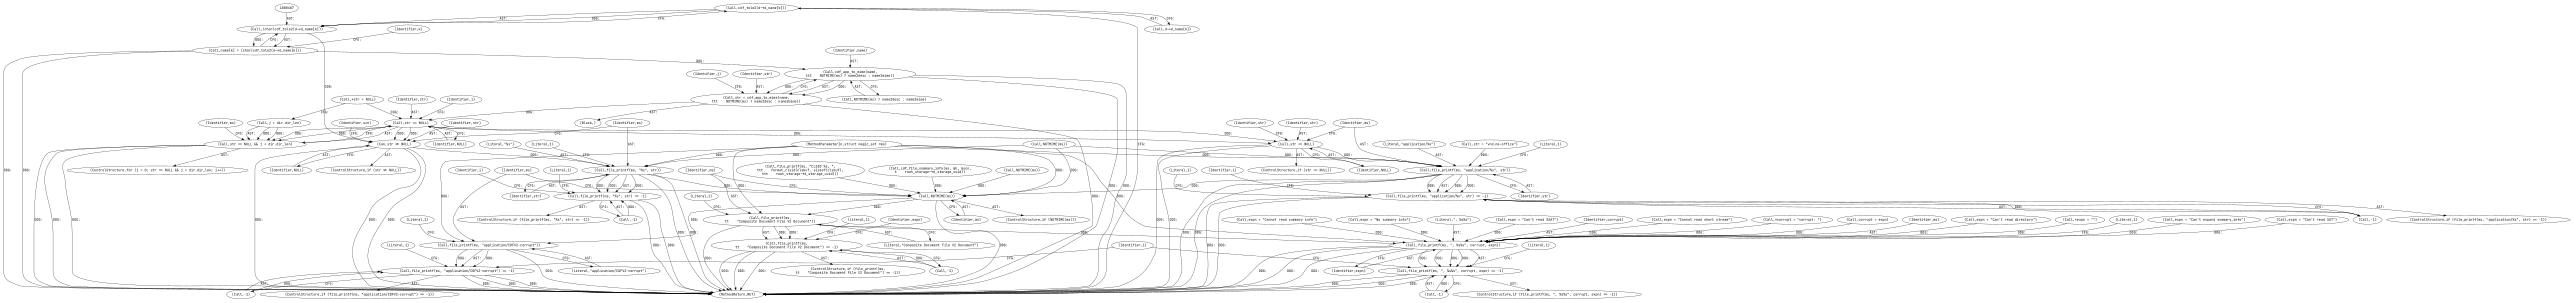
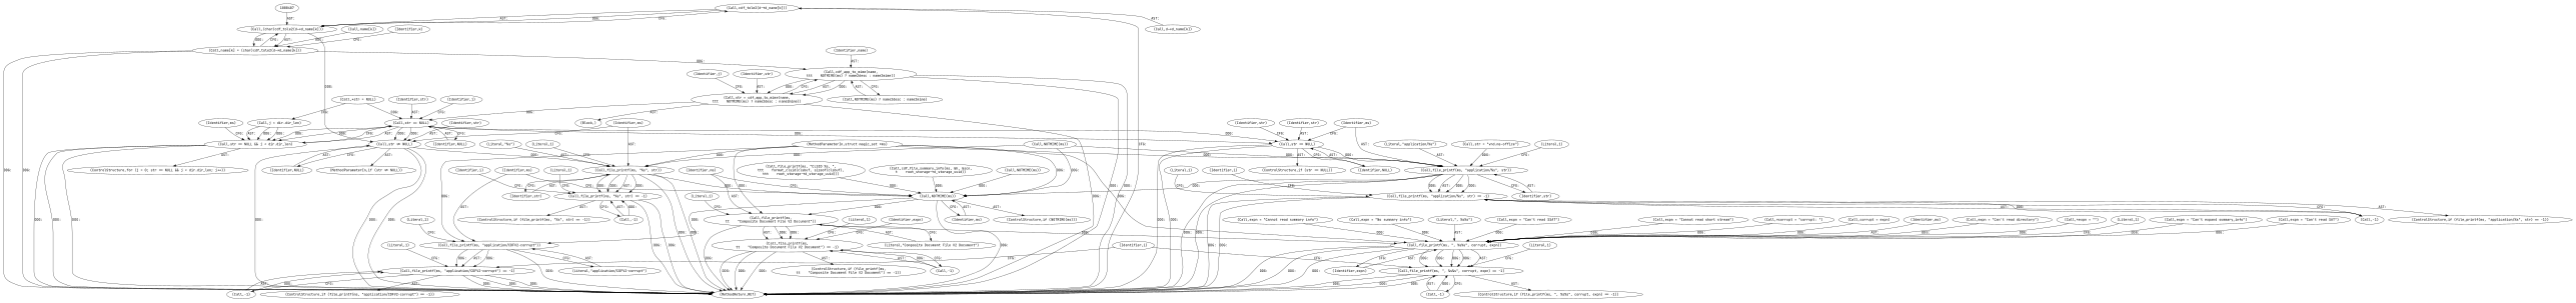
  digraph {
    fontname="JetBrains Mono"
    node [fontname="JetBrains Mono"]
    edge [fontname="JetBrains Mono"]
    n1 [label="(Call,cdf_tole2(d->d_name[k]))"]
    n2 [label="(Call,(char)cdf_tole2(d->d_name[k]))"]
    n3 [label="(MethodReturn,RET)"]
    n4 [label="(Call,d->d_name[k])"]
    n5 [label="(Call,name[k] = (char)cdf_tole2(d->d_name[k]))"]
-   n6 [label="(Can,str != NULL)"]
+   n6 [label="(Call,str != NULL)"]
    n7 [label="(Call,cdf_app_to_mime(name,\n\t\t\t    NOTMIME(ms) ? name2desc : name2mime))"]
    n8 [label="(Call,str = cdf_app_to_mime(name,\n\t\t\t    NOTMIME(ms) ? name2desc : name2mime))"]
    n9 [label="(Call,NOTMIME(ms) ? name2desc : name2mime)"]
    n10 [label="(Call,str == NULL)"]
    n11 [label="(Block,)"]
    n12 [label="(Call,str == NULL && j < dir.dir_len)"]
    n13 [label="(Call,str == NULL)"]
    n14 [label="(Identifier,NULL)"]
    n15 [label="(ControlStructure,for (j = 0; str == NULL && j < dir.dir_len; j++))"]
    n16 [label="(Call,file_printf(ms, \"%s\", str))"]
    n17 [label="(Identifier,NULL)"]
-   n18 [label="(ControlStructure,if (str != NULL))"]
+   n18 [label="(MethodParameterIn,if (str != NULL))"]
    n19 [label="(Call,file_printf(ms, \"application/%s\", str))"]
    n20 [label="(Identifier,NULL)"]
    n21 [label="(ControlStructure,if (str == NULL))"]
    n22 [label="(Call,j < dir.dir_len)"]
    n23 [label="(Call,file_printf(ms, \"%s\", str) == -1)"]
    n24 [label="(Call,NOTMIME(ms))"]
    n25 [label="(Identifier,str)"]
    n26 [label="(ControlStructure,if (file_printf(ms, \"%s\", str) == -1))"]
    n27 [label="(Call,-1)"]
    n28 [label="(Call,file_printf(ms,\n\t\t    \"Composite Document File V2 Document\"))"]
    n29 [label="(Call,file_printf(ms, \"application/CDFV2-corrupt\"))"]
    n30 [label="(Identifier,ms)"]
    n31 [label="(ControlStructure,if (NOTMIME(ms)))"]
    n32 [label="(Call,file_printf(ms,\n\t\t    \"Composite Document File V2 Document\") == -1)"]
    n33 [label="(Call,file_printf(ms, \", %s%s\", corrupt, expn))"]
    n34 [label="(Literal,\"Composite Document File V2 Document\")"]
    n35 [label="(Call,file_printf(ms, \"application/CDFV2-corrupt\") == -1)"]
    n36 [label="(Literal,\"application/CDFV2-corrupt\")"]
    n37 [label="(ControlStructure,if (file_printf(ms,\n\t\t    \"Composite Document File V2 Document\") == -1))"]
    n38 [label="(Call,-1)"]
    n39 [label="(Call,file_printf(ms, \", %s%s\", corrupt, expn) == -1)"]
    n40 [label="(Identifier,expn)"]
    n41 [label="(ControlStructure,if (file_printf(ms, \", %s%s\", corrupt, expn) == -1))"]
    n42 [label="(Call,-1)"]
    n43 [label="(Call,-1)"]
    n44 [label="(ControlStructure,if (file_printf(ms, \"application/CDFV2-corrupt\") == -1))"]
    n45 [label="(Call,file_printf(ms, \"application/%s\", str) == -1)"]
    n46 [label="(Identifier,str)"]
    n47 [label="(Call,-1)"]
    n48 [label="(ControlStructure,if (file_printf(ms, \"application/%s\", str) == -1))"]
    n49 [label="(Identifier,expn)"]
    n50 [label="(Identifier,k)"]
    n51 [label="(Identifier,ms)"]
    n52 [label="(Call,expn = \"Can't read SAT\")"]
    n53 [label="(Call,expn = \"Cannot read summary info\")"]
    n54 [label="(Identifier,i)"]
    n55 [label="(Call,file_printf(ms, \"CLSID %s, \",\n\t\t\t    format_clsid(clsbuf, sizeof(clsbuf),\n\t\t\t    root_storage->d_storage_uuid)))"]
    n56 [label="(Identifier,ms)"]
    n57 [label="(Identifier,ms)"]
    n58 [label="(Identifier,i)"]
    n59 [label="(Literal,1)"]
    n60 [label="(Call,expn = \"No summary info\")"]
    n61 [label="(Identifier,j)"]
    n62 [label="(Identifier,str)"]
    n63 [label="(Identifier,str)"]
    n64 [label="(Literal,1)"]
    n65 [label="(Literal,1)"]
    n66 [label="(Identifier,name)"]
    n67 [label="(Identifier,j)"]
    n68 [label="(Literal,1)"]
    n69 [label="(Literal,\"application/%s\")"]
    n70 [label="(Literal,\", %s%s\")"]
    n71 [label="(Identifier,str)"]
    n72 [label="(Call,str = \"vnd.ms-office\")"]
    n73 [label="(Identifier,str)"]
    n74 [label="(Literal,\"%s\")"]
    n75 [label="(Identifier,ms)"]
    n76 [label="(Literal,1)"]
    n77 [label="(Literal,1)"]
+   n78 [label="(Call,name[k])"]
    n79 [label="(Call,expn = \"Can't read SSAT\")"]
    n80 [label="(Call,NOTMIME(ms))"]
-   n81 [label="(Identifier,corrupt)"]
    n82 [label="(Call,expn = \"Cannot read short stream\")"]
    n83 [label="(Identifier,ms)"]
    n84 [label="(Literal,1)"]
    n85 [label="(Identifier,i)"]
    n86 [label="(Literal,1)"]
    n87 [label="(Call,*corrupt = \"corrupt: \")"]
    n88 [label="(Call,corrupt = expn)"]
    n89 [label="(Identifier,str)"]
    n90 [label="(Literal,1)"]
    n91 [label="(Identifier,ms)"]
    n92 [label="(Call,cdf_file_summary_info(ms, &h, &scn,\n\t    root_storage->d_storage_uuid))"]
    n93 [label="(MethodParameterIn,struct magic_set *ms)"]
    n94 [label="(Call,expn = \"Can't read directory\")"]
    n95 [label="(Call,*str = NULL)"]
-   n96 [label="(Identifier,scn)"]
    n97 [label="(Call,NOTMIME(ms))"]
    n98 [label="(Call,*expn = \"\")"]
    n99 [label="(Literal,1)"]
    n100 [label="(Call,expn = \"Can't expand summary_info\")"]
    1000407
    n1 -> n2 [label="AST: "]
    n1 -> n2 [label="DDG: "]
    n1 -> n3 [label="CFG: "]
-   n1 -> n4 [label="CFG: "]
    n2 -> n1 [label="CFG: "]
    n2 -> n5 [label="AST: "]
    n2 -> n5 [label="DDG: "]
    n2 -> n6 [label="DDG: "]
    n4 -> n1 [label="AST: "]
    n5 -> n2 [label="CFG: "]
    n5 -> n3 [label="DDG: "]
    n5 -> n3 [label="DDG: "]
    n5 -> n7 [label="DDG: "]
    n6 -> n3 [label="DDG: "]
    n6 -> n3 [label="DDG: "]
    n6 -> n3 [label="DDG: "]
    n6 -> n16 [label="DDG: "]
    n6 -> n17 [label="CFG: "]
    n6 -> n18 [label="AST: "]
    n7 -> n3 [label="DDG: "]
    n7 -> n3 [label="DDG: "]
    n7 -> n8 [label="AST: "]
    n7 -> n8 [label="DDG: "]
    n7 -> n8 [label="DDG: "]
    n7 -> n9 [label="CFG: "]
    n8 -> n3 [label="DDG: "]
    n8 -> n7 [label="CFG: "]
    n8 -> n10 [label="DDG: "]
    n8 -> n11 [label="AST: "]
    n9 -> n7 [label="AST: "]
    n10 -> n6 [label="DDG: "]
    n10 -> n6 [label="DDG: "]
    n10 -> n12 [label="AST: "]
    n10 -> n12 [label="DDG: "]
    n10 -> n12 [label="DDG: "]
    n10 -> n13 [label="DDG: "]
    n10 -> n13 [label="DDG: "]
    n10 -> n14 [label="CFG: "]
    n12 -> n3 [label="DDG: "]
    n12 -> n3 [label="DDG: "]
    n12 -> n3 [label="DDG: "]
    n12 -> n10 [label="CFG: "]
    n12 -> n15 [label="AST: "]
    n13 -> n3 [label="DDG: "]
    n13 -> n3 [label="DDG: "]
    n13 -> n19 [label="DDG: "]
    n13 -> n20 [label="CFG: "]
    n13 -> n21 [label="AST: "]
    n14 -> n10 [label="AST: "]
    n16 -> n3 [label="DDG: "]
    n16 -> n3 [label="DDG: "]
    n16 -> n23 [label="AST: "]
    n16 -> n23 [label="DDG: "]
    n16 -> n23 [label="DDG: "]
    n16 -> n23 [label="DDG: "]
    n16 -> n24 [label="DDG: "]
    n16 -> n25 [label="CFG: "]
    n17 -> n6 [label="AST: "]
    n19 -> n3 [label="DDG: "]
    n19 -> n3 [label="DDG: "]
    n19 -> n24 [label="DDG: "]
    n19 -> n45 [label="AST: "]
    n19 -> n45 [label="DDG: "]
    n19 -> n45 [label="DDG: "]
    n19 -> n45 [label="DDG: "]
    n19 -> n46 [label="CFG: "]
    n20 -> n13 [label="AST: "]
    n22 -> n12 [label="AST: "]
    n22 -> n12 [label="DDG: "]
    n22 -> n12 [label="DDG: "]
    n23 -> n3 [label="DDG: "]
    n23 -> n3 [label="DDG: "]
    n23 -> n26 [label="AST: "]
    n23 -> n27 [label="CFG: "]
    n24 -> n3 [label="DDG: "]
    n24 -> n28 [label="DDG: "]
    n24 -> n29 [label="DDG: "]
    n24 -> n30 [label="CFG: "]
    n24 -> n31 [label="AST: "]
    n25 -> n16 [label="AST: "]
    n27 -> n23 [label="AST: "]
    n27 -> n23 [label="DDG: "]
    n28 -> n3 [label="DDG: "]
    n28 -> n32 [label="AST: "]
    n28 -> n32 [label="DDG: "]
    n28 -> n32 [label="DDG: "]
    n28 -> n33 [label="DDG: "]
    n28 -> n34 [label="CFG: "]
    n29 -> n3 [label="DDG: "]
    n29 -> n35 [label="AST: "]
    n29 -> n35 [label="DDG: "]
    n29 -> n35 [label="DDG: "]
    n29 -> n36 [label="CFG: "]
    n30 -> n24 [label="AST: "]
    n32 -> n3 [label="DDG: "]
    n32 -> n3 [label="DDG: "]
    n32 -> n3 [label="DDG: "]
    n32 -> n37 [label="AST: "]
    n32 -> n38 [label="CFG: "]
    n33 -> n3 [label="DDG: "]
    n33 -> n3 [label="DDG: "]
    n33 -> n3 [label="DDG: "]
    n33 -> n39 [label="AST: "]
    n33 -> n39 [label="DDG: "]
    n33 -> n39 [label="DDG: "]
    n33 -> n39 [label="DDG: "]
    n33 -> n39 [label="DDG: "]
    n33 -> n40 [label="CFG: "]
    n34 -> n28 [label="AST: "]
    n35 -> n3 [label="DDG: "]
    n35 -> n3 [label="DDG: "]
    n35 -> n3 [label="DDG: "]
    n35 -> n43 [label="CFG: "]
    n35 -> n44 [label="AST: "]
    n36 -> n29 [label="AST: "]
    n38 -> n32 [label="AST: "]
    n38 -> n32 [label="DDG: "]
    n39 -> n3 [label="DDG: "]
    n39 -> n3 [label="DDG: "]
    n39 -> n3 [label="DDG: "]
    n39 -> n41 [label="AST: "]
    n39 -> n42 [label="CFG: "]
    n40 -> n33 [label="AST: "]
    n42 -> n39 [label="AST: "]
    n42 -> n39 [label="DDG: "]
    n43 -> n35 [label="AST: "]
    n43 -> n35 [label="DDG: "]
    n45 -> n3 [label="DDG: "]
    n45 -> n3 [label="DDG: "]
    n45 -> n47 [label="CFG: "]
    n45 -> n48 [label="AST: "]
    n46 -> n19 [label="AST: "]
    n47 -> n45 [label="AST: "]
    n47 -> n45 [label="DDG: "]
    n49 -> n32 [label="CFG: "]
    n50 -> n5 [label="CFG: "]
    n51 -> n12 [label="CFG: "]
    n52 -> n33 [label="DDG: "]
    n53 -> n33 [label="DDG: "]
    n54 -> n23 [label="CFG: "]
    n55 -> n24 [label="DDG: "]
    n56 -> n24 [label="CFG: "]
    n56 -> n29 [label="AST: "]
    n57 -> n24 [label="CFG: "]
    n57 -> n28 [label="AST: "]
    n58 -> n45 [label="CFG: "]
    n59 -> n39 [label="CFG: "]
    n60 -> n33 [label="DDG: "]
    n61 -> n10 [label="CFG: "]
    n62 -> n10 [label="AST: "]
    n63 -> n13 [label="AST: "]
    n64 -> n35 [label="CFG: "]
    n65 -> n28 [label="CFG: "]
    n66 -> n7 [label="AST: "]
    n67 -> n8 [label="CFG: "]
    n68 -> n32 [label="CFG: "]
    n69 -> n19 [label="AST: "]
    n70 -> n33 [label="AST: "]
    n71 -> n8 [label="AST: "]
    n72 -> n19 [label="DDG: "]
    n73 -> n13 [label="CFG: "]
    n74 -> n16 [label="AST: "]
    n75 -> n6 [label="CFG: "]
    n75 -> n16 [label="AST: "]
    n76 -> n23 [label="CFG: "]
    n77 -> n16 [label="CFG: "]
+   n78 -> n5 [label="AST: "]
    n79 -> n33 [label="DDG: "]
    n80 -> n16 [label="DDG: "]
    n80 -> n19 [label="DDG: "]
    n80 -> n24 [label="DDG: "]
-   n81 -> n33 [label="AST: "]
    n82 -> n33 [label="DDG: "]
    n83 -> n13 [label="CFG: "]
    n83 -> n19 [label="AST: "]
    n84 -> n19 [label="CFG: "]
    n85 -> n35 [label="CFG: "]
    n85 -> n39 [label="CFG: "]
    n86 -> n45 [label="CFG: "]
    n87 -> n33 [label="DDG: "]
    n88 -> n33 [label="DDG: "]
    n89 -> n6 [label="AST: "]
    n90 -> n29 [label="CFG: "]
    n91 -> n33 [label="AST: "]
    n92 -> n24 [label="DDG: "]
    n93 -> n16 [label="DDG: "]
    n93 -> n19 [label="DDG: "]
    n93 -> n24 [label="DDG: "]
    n93 -> n28 [label="DDG: "]
    n93 -> n29 [label="DDG: "]
    n93 -> n33 [label="DDG: "]
    n94 -> n33 [label="DDG: "]
    n95 -> n10 [label="DDG: "]
    n95 -> n22 [label="CFG: "]
-   n96 -> n6 [label="CFG: "]
    n97 -> n24 [label="DDG: "]
    n98 -> n33 [label="DDG: "]
    n99 -> n33 [label="CFG: "]
    n100 -> n33 [label="DDG: "]
    1000407 -> n2 [label="AST: "]
  }
